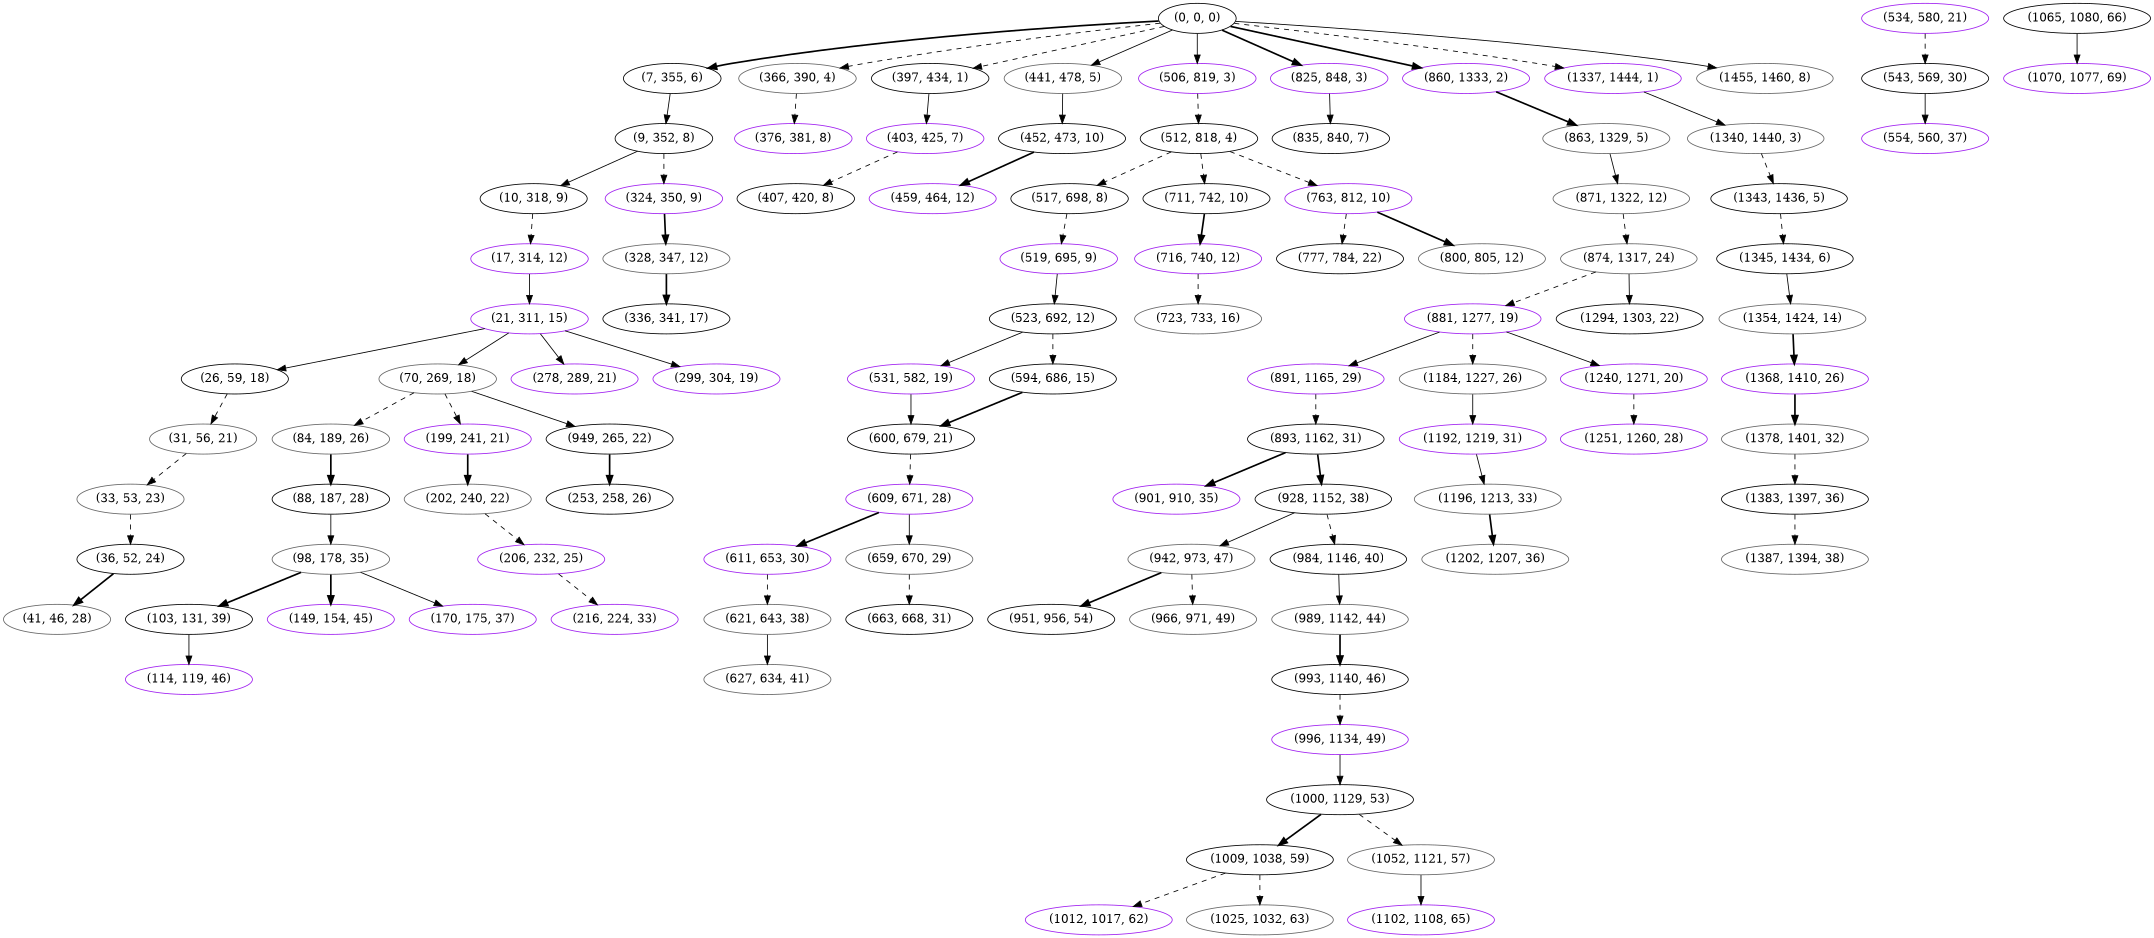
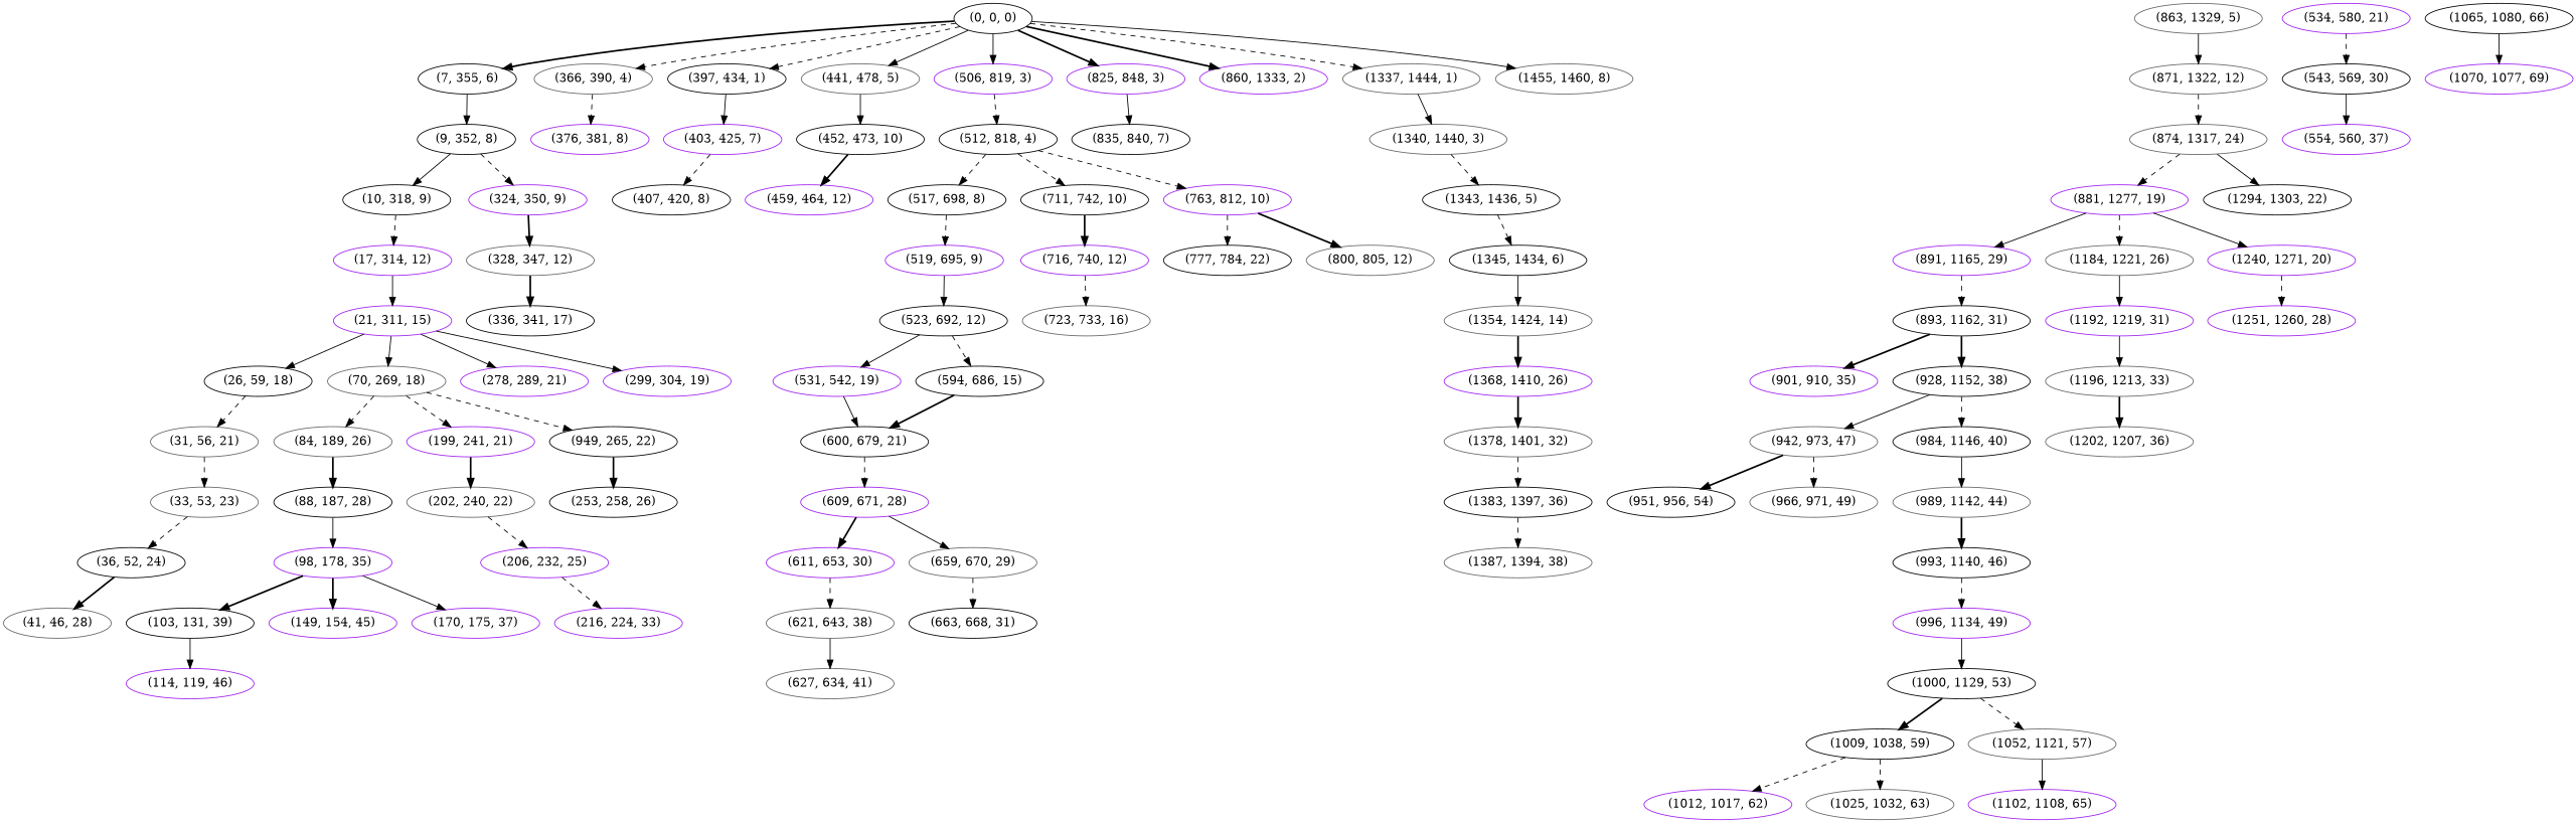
  digraph {
    node [color=black]
    edge [style=dashed]
    "(0, 0, 0)"
    "(7, 355, 6)"
    "(366, 390, 4)" [color=gray40]
    "(397, 434, 1)"
    "(441, 478, 5)" [color=gray40]
    "(506, 819, 3)" [color=purple]
    "(825, 848, 3)" [color=purple]
    "(860, 1333, 2)" [color=purple]
-   "(1337, 1444, 1)" [color=purple]
+   "(1337, 1444, 1)" [color=gray40]
    "(1455, 1460, 8)" [color=gray40]
    "(9, 352, 8)"
    "(376, 381, 8)" [color=purple]
    "(403, 425, 7)" [color=purple]
    "(452, 473, 10)"
    "(512, 818, 4)"
    "(835, 840, 7)"
    "(863, 1329, 5)" [color=gray40]
    "(1340, 1440, 3)" [color=gray40]
    "(10, 318, 9)"
    "(324, 350, 9)" [color=purple]
    "(17, 314, 12)" [color=purple]
    "(328, 347, 12)" [color=gray40]
    "(21, 311, 15)" [color=purple]
    "(26, 59, 18)"
    "(70, 269, 18)" [color=gray40]
    "(278, 289, 21)" [color=purple]
    "(299, 304, 19)" [color=purple]
    "(31, 56, 21)" [color=gray40]
    "(84, 189, 26)" [color=gray40]
    "(199, 241, 21)" [color=purple]
    n31 [label="(949, 265, 22)"]
    "(33, 53, 23)" [color=gray40]
    "(36, 52, 24)"
    "(41, 46, 28)" [color=gray40]
    "(88, 187, 28)"
    "(202, 240, 22)" [color=gray40]
    "(253, 258, 26)"
-   "(98, 178, 35)" [color=gray40]
+   "(98, 178, 35)" [color=purple]
    "(103, 131, 39)"
    "(149, 154, 45)" [color=purple]
    "(170, 175, 37)" [color=purple]
    "(114, 119, 46)" [color=purple]
    "(206, 232, 25)" [color=purple]
    "(216, 224, 33)" [color=purple]
    "(336, 341, 17)"
    "(407, 420, 8)"
    "(459, 464, 12)" [color=purple]
    "(517, 698, 8)"
    "(711, 742, 10)"
    "(763, 812, 10)" [color=purple]
    "(519, 695, 9)" [color=purple]
    "(716, 740, 12)" [color=purple]
    "(777, 784, 22)"
    "(800, 805, 12)" [color=gray40]
    "(523, 692, 12)"
-   "(531, 582, 19)" [color=purple]
+   "(531, 582, 19)" [color=purple label="(531, 542, 19)"]
    "(594, 686, 15)"
    "(600, 679, 21)"
    "(543, 569, 30)"
    "(534, 580, 21)" [color=purple]
    "(554, 560, 37)" [color=purple]
    "(609, 671, 28)" [color=purple]
    "(611, 653, 30)" [color=purple]
    "(659, 670, 29)" [color=gray40]
    "(621, 643, 38)" [color=gray40]
    "(663, 668, 31)"
    "(627, 634, 41)" [color=gray40]
    "(723, 733, 16)" [color=gray40]
    "(871, 1322, 12)" [color=gray40]
    n70 [color=gray40 label="(874, 1317, 24)"]
    "(881, 1277, 19)" [color=purple]
    "(1294, 1303, 22)"
    "(891, 1165, 29)" [color=purple]
-   "(1184, 1227, 26)" [color=gray40]
+   "(1184, 1227, 26)" [color=gray40 label="(1184, 1221, 26)"]
    "(1240, 1271, 20)" [color=purple]
    "(893, 1162, 31)"
    "(1192, 1219, 31)" [color=purple]
    "(1251, 1260, 28)" [color=purple]
    "(901, 910, 35)" [color=purple]
    "(928, 1152, 38)"
    "(942, 973, 47)" [color=gray40]
    "(984, 1146, 40)"
    "(951, 956, 54)"
    "(966, 971, 49)" [color=gray40]
    "(989, 1142, 44)" [color=gray40]
    "(993, 1140, 46)"
    "(996, 1134, 49)" [color=purple]
    "(1000, 1129, 53)"
    "(1009, 1038, 59)"
    "(1052, 1121, 57)" [color=gray40]
    "(1012, 1017, 62)" [color=purple]
    "(1025, 1032, 63)" [color=gray40]
    "(1102, 1108, 65)" [color=purple]
    "(1065, 1080, 66)"
    "(1070, 1077, 69)" [color=purple]
    "(1196, 1213, 33)" [color=gray40]
    "(1202, 1207, 36)" [color=gray40]
    "(1343, 1436, 5)"
    "(1345, 1434, 6)"
    "(1354, 1424, 14)" [color=gray40]
    "(1368, 1410, 26)" [color=purple]
    "(1378, 1401, 32)" [color=gray40]
    "(1383, 1397, 36)"
    "(1387, 1394, 38)" [color=gray40]
    "(0, 0, 0)" -> "(7, 355, 6)" [style=bold]
    "(0, 0, 0)" -> "(366, 390, 4)"
    "(0, 0, 0)" -> "(397, 434, 1)"
    "(0, 0, 0)" -> "(441, 478, 5)" [style=solid]
    "(0, 0, 0)" -> "(506, 819, 3)" [style=solid]
    "(0, 0, 0)" -> "(825, 848, 3)" [style=bold]
    "(0, 0, 0)" -> "(860, 1333, 2)" [style=bold]
    "(0, 0, 0)" -> "(1337, 1444, 1)"
    "(0, 0, 0)" -> "(1455, 1460, 8)" [style=solid]
    "(7, 355, 6)" -> "(9, 352, 8)" [style=solid]
    "(366, 390, 4)" -> "(376, 381, 8)"
    "(397, 434, 1)" -> "(403, 425, 7)" [style=solid]
    "(441, 478, 5)" -> "(452, 473, 10)" [style=solid]
    "(506, 819, 3)" -> "(512, 818, 4)"
    "(825, 848, 3)" -> "(835, 840, 7)" [style=solid]
-   "(860, 1333, 2)" -> "(863, 1329, 5)" [style=bold]
    "(1337, 1444, 1)" -> "(1340, 1440, 3)" [style=solid]
    "(9, 352, 8)" -> "(10, 318, 9)" [style=solid]
    "(9, 352, 8)" -> "(324, 350, 9)"
    "(403, 425, 7)" -> "(407, 420, 8)"
    "(452, 473, 10)" -> "(459, 464, 12)" [style=bold]
    "(512, 818, 4)" -> "(517, 698, 8)"
    "(512, 818, 4)" -> "(711, 742, 10)"
    "(512, 818, 4)" -> "(763, 812, 10)"
    "(863, 1329, 5)" -> "(871, 1322, 12)" [style=solid]
    "(1340, 1440, 3)" -> "(1343, 1436, 5)"
    "(10, 318, 9)" -> "(17, 314, 12)"
    "(324, 350, 9)" -> "(328, 347, 12)" [style=bold]
    "(17, 314, 12)" -> "(21, 311, 15)" [style=solid]
    "(328, 347, 12)" -> "(336, 341, 17)" [style=bold]
    "(21, 311, 15)" -> "(26, 59, 18)" [style=solid]
    "(21, 311, 15)" -> "(70, 269, 18)" [style=solid]
    "(21, 311, 15)" -> "(278, 289, 21)" [style=solid]
    "(21, 311, 15)" -> "(299, 304, 19)" [style=solid]
    "(26, 59, 18)" -> "(31, 56, 21)"
    "(70, 269, 18)" -> "(84, 189, 26)"
    "(70, 269, 18)" -> "(199, 241, 21)"
-   "(70, 269, 18)" -> n31 [style=solid]
+   "(70, 269, 18)" -> n31
    "(31, 56, 21)" -> "(33, 53, 23)"
    "(84, 189, 26)" -> "(88, 187, 28)" [style=bold]
    "(199, 241, 21)" -> "(202, 240, 22)" [style=bold]
    n31 -> "(253, 258, 26)" [style=bold]
    "(33, 53, 23)" -> "(36, 52, 24)"
    "(36, 52, 24)" -> "(41, 46, 28)" [style=bold]
    "(88, 187, 28)" -> "(98, 178, 35)" [style=solid]
    "(202, 240, 22)" -> "(206, 232, 25)"
    "(98, 178, 35)" -> "(103, 131, 39)" [style=bold]
    "(98, 178, 35)" -> "(149, 154, 45)" [style=bold]
    "(98, 178, 35)" -> "(170, 175, 37)" [style=solid]
    "(103, 131, 39)" -> "(114, 119, 46)" [style=solid]
    "(206, 232, 25)" -> "(216, 224, 33)"
    "(517, 698, 8)" -> "(519, 695, 9)"
    "(711, 742, 10)" -> "(716, 740, 12)" [style=bold]
    "(763, 812, 10)" -> "(777, 784, 22)"
    "(763, 812, 10)" -> "(800, 805, 12)" [style=bold]
    "(519, 695, 9)" -> "(523, 692, 12)" [style=solid]
    "(716, 740, 12)" -> "(723, 733, 16)"
    "(523, 692, 12)" -> "(531, 582, 19)" [style=solid]
    "(523, 692, 12)" -> "(594, 686, 15)"
    "(531, 582, 19)" -> "(600, 679, 21)" [style=solid]
    "(594, 686, 15)" -> "(600, 679, 21)" [style=bold]
    "(600, 679, 21)" -> "(609, 671, 28)"
    "(543, 569, 30)" -> "(554, 560, 37)" [style=solid]
    "(534, 580, 21)" -> "(543, 569, 30)"
    "(609, 671, 28)" -> "(611, 653, 30)" [style=bold]
    "(609, 671, 28)" -> "(659, 670, 29)" [style=solid]
    "(611, 653, 30)" -> "(621, 643, 38)"
    "(659, 670, 29)" -> "(663, 668, 31)"
    "(621, 643, 38)" -> "(627, 634, 41)" [style=solid]
    "(871, 1322, 12)" -> n70
    n70 -> "(881, 1277, 19)"
    n70 -> "(1294, 1303, 22)" [style=solid]
    "(881, 1277, 19)" -> "(891, 1165, 29)" [style=solid]
    "(881, 1277, 19)" -> "(1184, 1227, 26)"
    "(881, 1277, 19)" -> "(1240, 1271, 20)" [style=solid]
    "(891, 1165, 29)" -> "(893, 1162, 31)"
    "(1184, 1227, 26)" -> "(1192, 1219, 31)" [style=solid]
    "(1240, 1271, 20)" -> "(1251, 1260, 28)"
    "(893, 1162, 31)" -> "(901, 910, 35)" [style=bold]
    "(893, 1162, 31)" -> "(928, 1152, 38)" [style=bold]
    "(1192, 1219, 31)" -> "(1196, 1213, 33)" [style=solid]
    "(928, 1152, 38)" -> "(942, 973, 47)" [style=solid]
    "(928, 1152, 38)" -> "(984, 1146, 40)"
    "(942, 973, 47)" -> "(951, 956, 54)" [style=bold]
    "(942, 973, 47)" -> "(966, 971, 49)"
    "(984, 1146, 40)" -> "(989, 1142, 44)" [style=solid]
    "(989, 1142, 44)" -> "(993, 1140, 46)" [style=bold]
    "(993, 1140, 46)" -> "(996, 1134, 49)"
    "(996, 1134, 49)" -> "(1000, 1129, 53)" [style=solid]
    "(1000, 1129, 53)" -> "(1009, 1038, 59)" [style=bold]
    "(1000, 1129, 53)" -> "(1052, 1121, 57)"
    "(1009, 1038, 59)" -> "(1012, 1017, 62)"
    "(1009, 1038, 59)" -> "(1025, 1032, 63)"
    "(1052, 1121, 57)" -> "(1102, 1108, 65)" [style=solid]
    "(1065, 1080, 66)" -> "(1070, 1077, 69)" [style=solid]
    "(1196, 1213, 33)" -> "(1202, 1207, 36)" [style=bold]
    "(1343, 1436, 5)" -> "(1345, 1434, 6)"
    "(1345, 1434, 6)" -> "(1354, 1424, 14)" [style=solid]
    "(1354, 1424, 14)" -> "(1368, 1410, 26)" [style=bold]
    "(1368, 1410, 26)" -> "(1378, 1401, 32)" [style=bold]
    "(1378, 1401, 32)" -> "(1383, 1397, 36)"
    "(1383, 1397, 36)" -> "(1387, 1394, 38)"
  }
